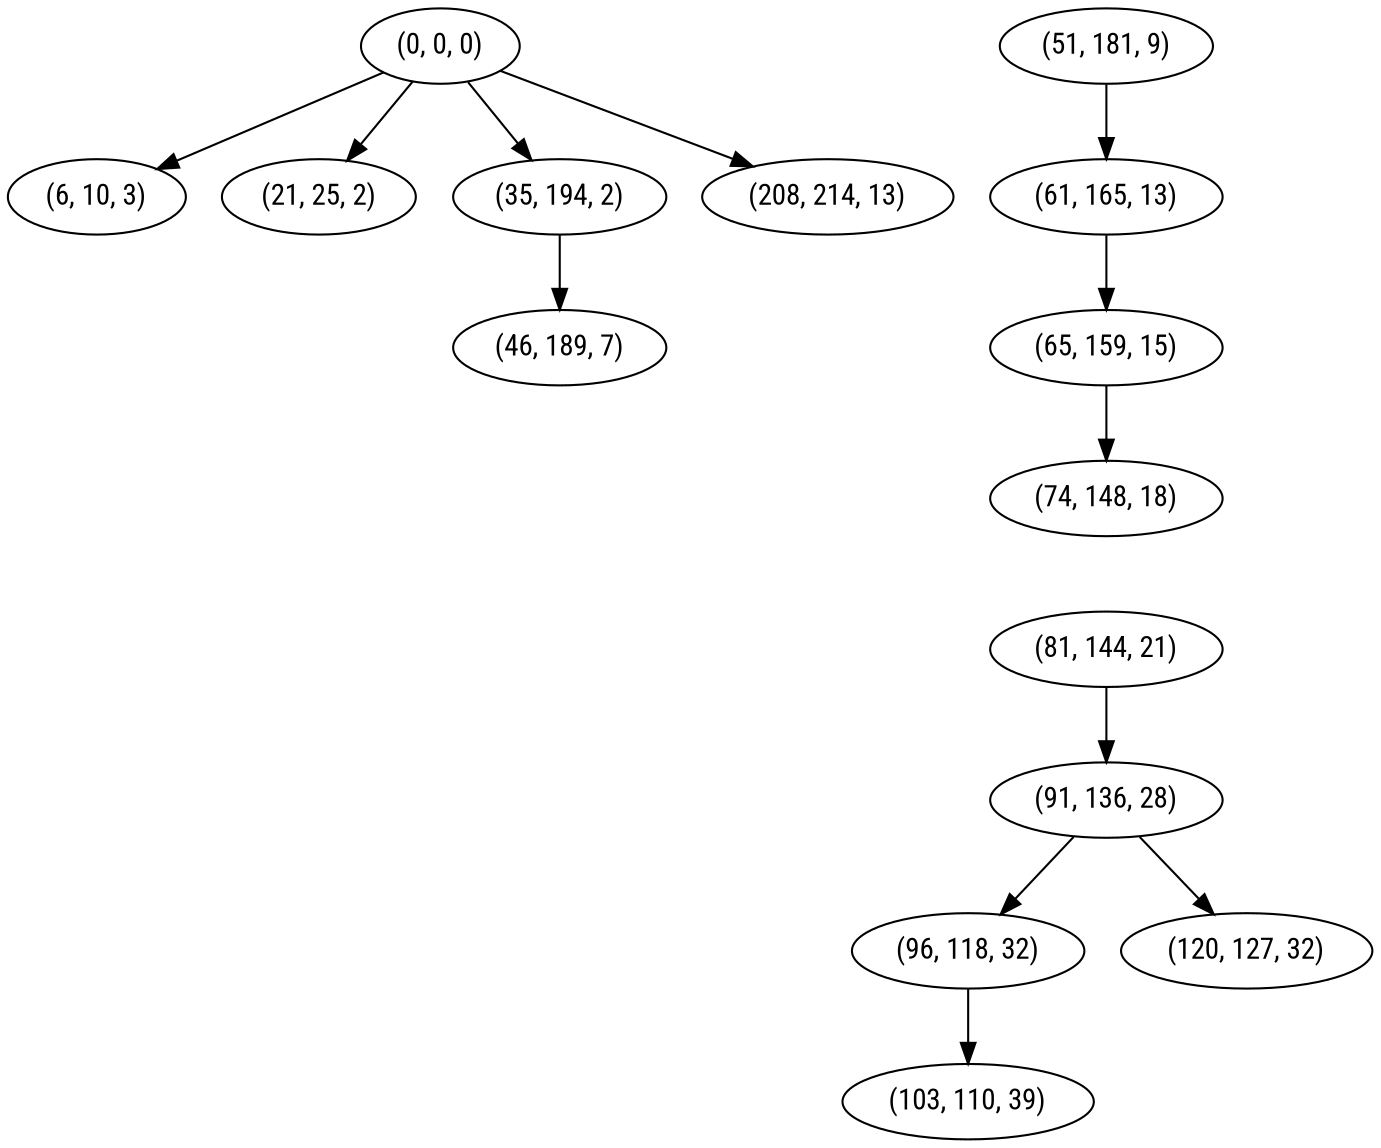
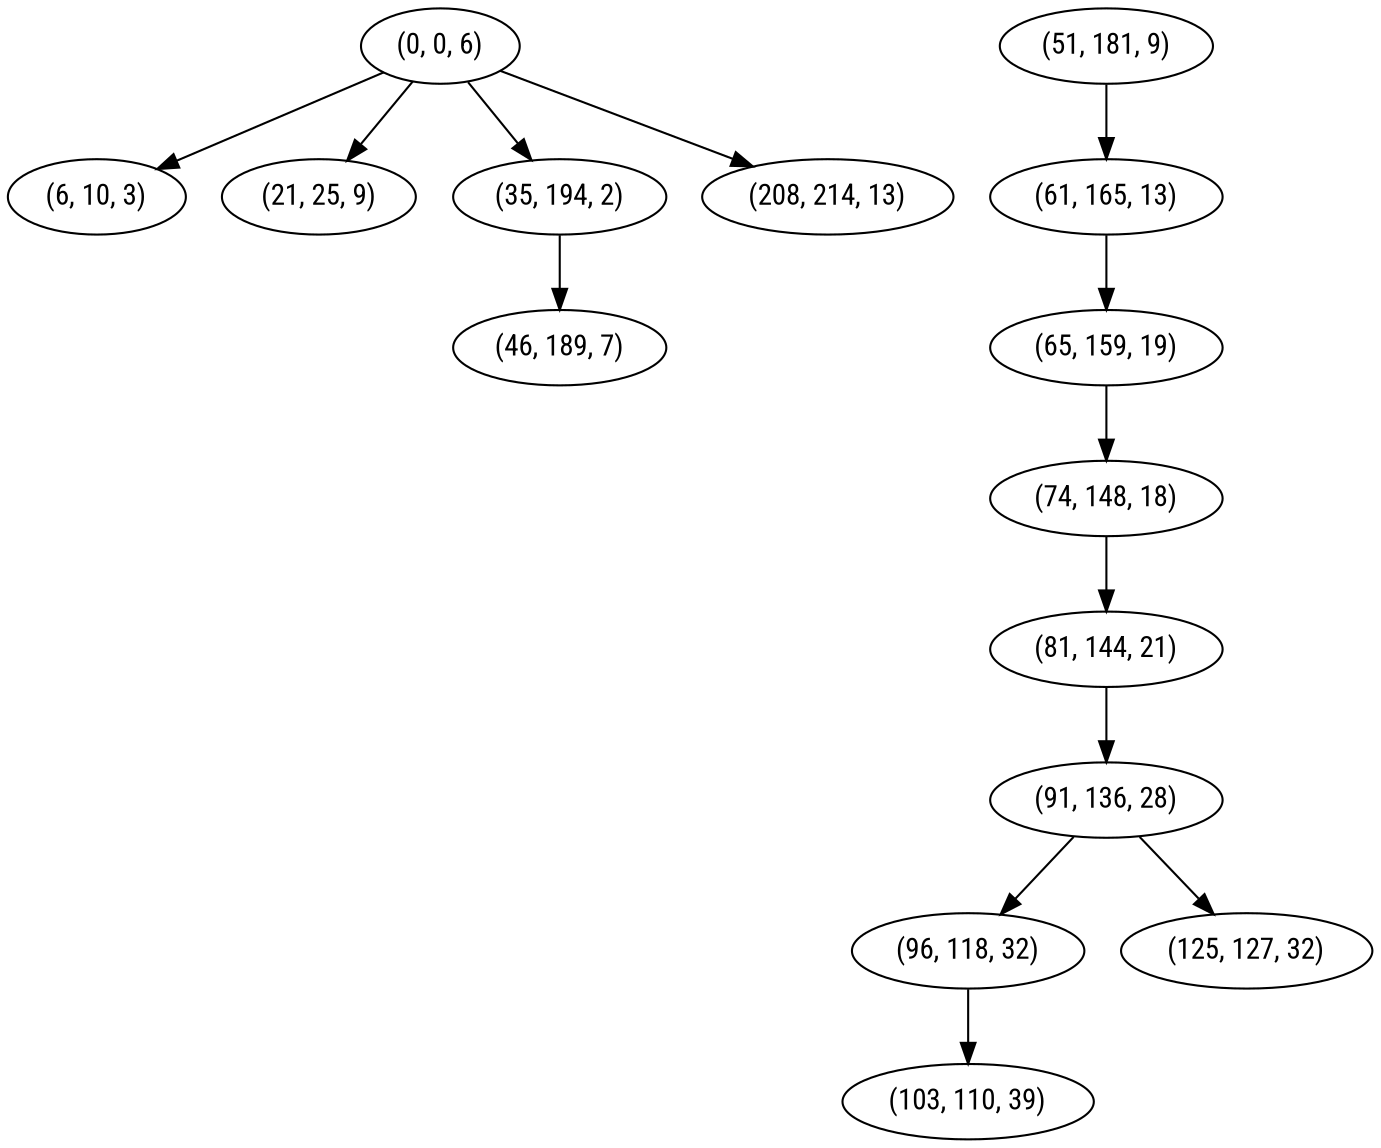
  digraph {
    fontname="Roboto Condensed"
    node [fontname="Roboto Condensed"]
    edge [fontname="Roboto Condensed"]
-   "(0, 0, 0)"
+   "(0, 0, 0)" [label="(0, 0, 6)"]
    "(6, 10, 3)"
-   "(21, 25, 2)"
+   "(21, 25, 2)" [label="(21, 25, 9)"]
    "(35, 194, 2)"
    n5 [label="(208, 214, 13)"]
    "(46, 189, 7)"
    n7 [label="(61, 165, 13)"]
    "(51, 181, 9)"
-   "(65, 159, 15)"
+   "(65, 159, 15)" [label="(65, 159, 19)"]
    "(74, 148, 18)"
    "(81, 144, 21)"
    "(91, 136, 28)"
    "(96, 118, 32)"
-   "(125, 127, 32)" [label="(120, 127, 32)"]
+   "(125, 127, 32)"
    "(103, 110, 39)"
    "(0, 0, 0)" -> "(6, 10, 3)"
    "(0, 0, 0)" -> "(21, 25, 2)"
    "(0, 0, 0)" -> "(35, 194, 2)"
    "(0, 0, 0)" -> n5
    "(35, 194, 2)" -> "(46, 189, 7)"
    n7 -> "(65, 159, 15)"
    "(51, 181, 9)" -> n7
    "(65, 159, 15)" -> "(74, 148, 18)"
+   "(74, 148, 18)" -> "(81, 144, 21)"
    "(81, 144, 21)" -> "(91, 136, 28)"
    "(91, 136, 28)" -> "(96, 118, 32)"
    "(91, 136, 28)" -> "(125, 127, 32)"
    "(96, 118, 32)" -> "(103, 110, 39)"
  }
